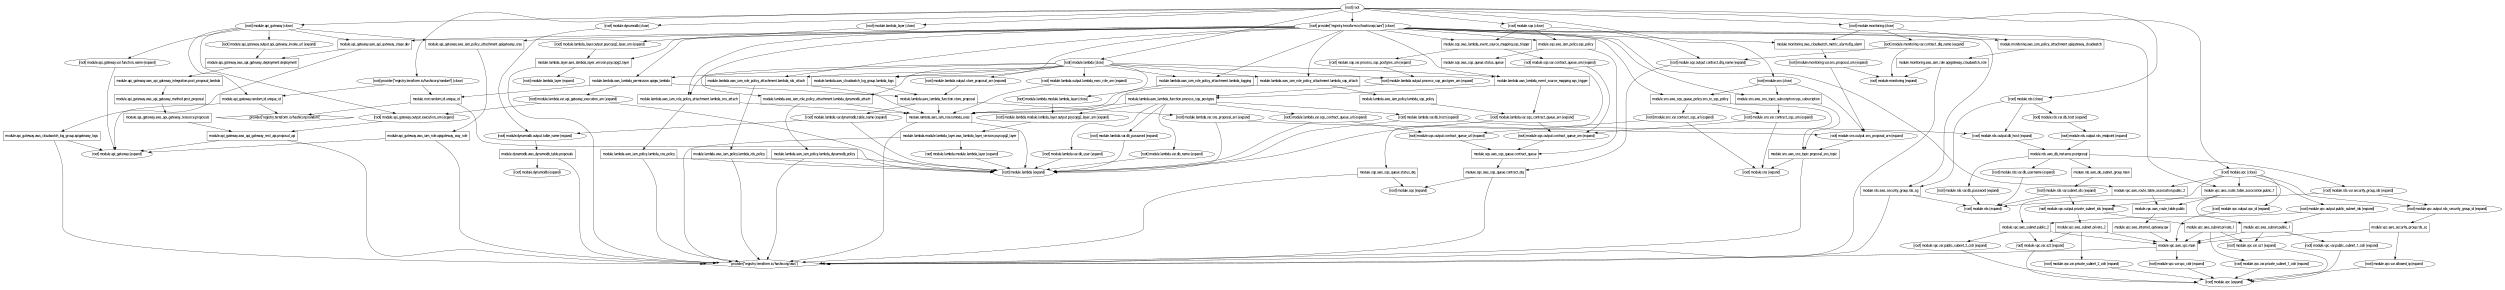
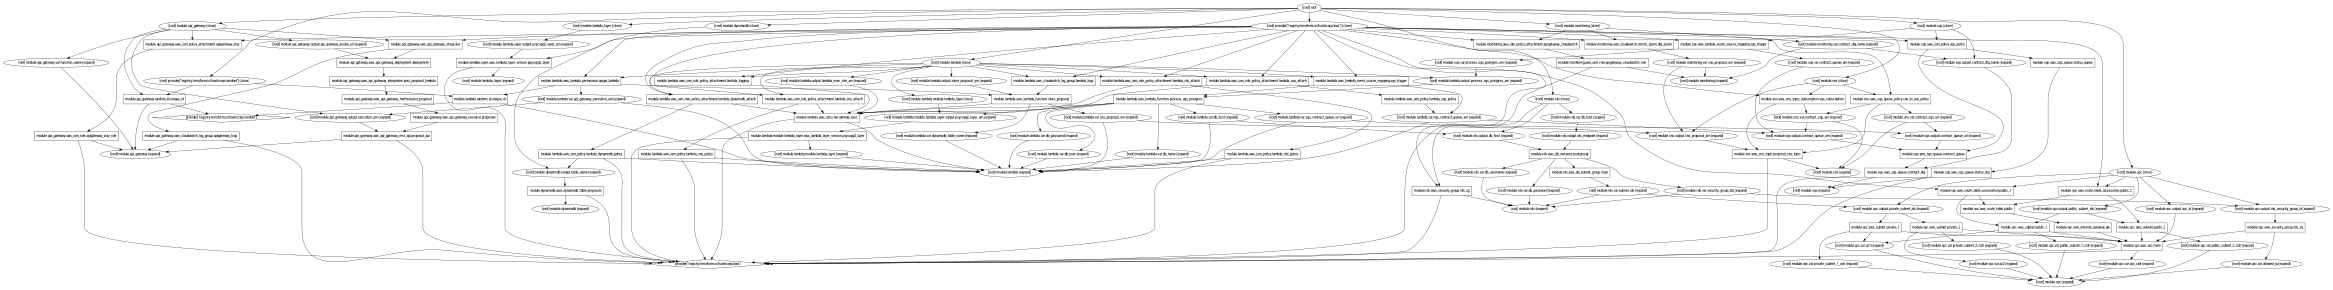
  digraph {
    compound=true
    fontname="Roboto Condensed"
    newrank=true
    node [fontname="Roboto Condensed"]
    edge [fontname="Roboto Condensed"]
    n1 [label="module.api_gateway.aws_api_gateway_deployment.deployment" shape=box]
    n2 [label="module.api_gateway.aws_api_gateway_integration.post_proposal_lambda" shape=box]
    n3 [label="module.api_gateway.aws_api_gateway_method.post_proposal" shape=box]
    n4 [label="module.api_gateway.aws_api_gateway_resource.proposals" shape=box]
    n5 [label="module.api_gateway.aws_api_gateway_rest_api.proposal_api" shape=box]
    n6 [label="provider[\"registry.terraform.io/hashicorp/aws\"]" shape=diamond]
    "[root] module.api_gateway (expand)"
    n8 [label="module.api_gateway.aws_api_gateway_stage.dev" shape=box]
    n9 [label="module.api_gateway.aws_cloudwatch_log_group.apigateway_logs" shape=box]
    n10 [label="module.api_gateway.aws_iam_policy_attachment.apigateway_xray" shape=box]
    n11 [label="module.api_gateway.aws_iam_role.apigateway_xray_role" shape=box]
    n12 [label="module.api_gateway.random_id.unique_id" shape=box]
    n13 [label="provider[\"registry.terraform.io/hashicorp/random\"]" shape=diamond]
    n14 [label="module.dynamodb.aws_dynamodb_table.proposals" shape=box]
    "[root] module.dynamodb (expand)"
    n16 [label="module.lambda.aws_cloudwatch_log_group.lambda_logs" shape=box]
    n17 [label="module.lambda.aws_lambda_function.store_proposal" shape=box]
    n18 [label="module.lambda.aws_iam_policy.lambda_dynamodb_policy" shape=box]
    "[root] module.lambda (expand)"
    n20 [label="module.lambda.aws_iam_policy.lambda_rds_policy" shape=box]
    n21 [label="module.lambda.aws_iam_policy.lambda_sns_policy" shape=box]
    n22 [label="module.lambda.aws_iam_policy.lambda_sqs_policy" shape=box]
    "[root] module.lambda.var.sqs_contract_queue_arn (expand)"
    n24 [label="module.lambda.aws_iam_role.lambda_exec" shape=box]
    n25 [label="module.lambda.aws_iam_role_policy_attachment.lambda_dynamodb_attach" shape=box]
    n26 [label="module.lambda.aws_iam_role_policy_attachment.lambda_logging" shape=box]
    n27 [label="module.lambda.aws_iam_role_policy_attachment.lambda_rds_attach" shape=box]
    n28 [label="module.lambda.aws_iam_role_policy_attachment.lambda_sns_attach" shape=box]
    n29 [label="module.lambda.aws_iam_role_policy_attachment.lambda_sqs_attach" shape=box]
    n30 [label="module.lambda.aws_lambda_event_source_mapping.sqs_trigger" shape=box]
    n31 [label="module.lambda.aws_lambda_function.process_sqs_postgres" shape=box]
    "[root] module.lambda.module.lambda_layer.output.psycopg2_layer_arn (expand)"
    "[root] module.lambda.var.db_host (expand)"
    "[root] module.lambda.var.db_name (expand)"
    "[root] module.lambda.var.db_password (expand)"
    "[root] module.lambda.var.db_user (expand)"
    "[root] module.lambda.var.sqs_contract_queue_url (expand)"
    "[root] module.lambda.var.dynamodb_table_name (expand)"
    "[root] module.lambda.var.sns_proposal_arn (expand)"
    n40 [label="module.lambda.aws_lambda_permission.apigw_lambda" shape=box]
-   n41 [label="module.root.random_id.unique_id" shape=box]
+   n41 [label="module.lambda.random_id.unique_id" shape=box]
    "[root] module.lambda.var.api_gateway_execution_arn (expand)"
    n43 [label="module.lambda.module.lambda_layer.aws_lambda_layer_version.psycopg2_layer" shape=box]
    "[root] module.lambda.module.lambda_layer (expand)"
    n45 [label="module.lambda_layer.aws_lambda_layer_version.psycopg2_layer" shape=box]
    "[root] module.lambda_layer (expand)"
    n47 [label="module.monitoring.aws_cloudwatch_metric_alarm.dlq_alarm" shape=box]
    "[root] module.monitoring.var.sns_proposal_arn (expand)"
    n49 [label="module.monitoring.aws_iam_policy_attachment.apigateway_cloudwatch" shape=box]
    n50 [label="module.monitoring.aws_iam_role.apigateway_cloudwatch_role" shape=box]
    "[root] module.monitoring (expand)"
    n52 [label="module.rds.aws_db_instance.postgresql" shape=box]
    n53 [label="module.rds.aws_db_subnet_group.main" shape=box]
    "[root] module.rds.var.db_password (expand)"
    "[root] module.rds.var.db_username (expand)"
    "[root] module.rds.var.security_group_ids (expand)"
    "[root] module.rds.var.subnet_ids (expand)"
    n58 [label="module.rds.aws_security_group.rds_sg" shape=box]
    "[root] module.rds (expand)"
    n60 [label="module.sns.aws_sns_topic.proposal_sns_topic" shape=box]
    "[root] module.sns (expand)"
    n62 [label="module.sns.aws_sns_topic_subscription.sqs_subscription" shape=box]
    "[root] module.sns.var.contract_sqs_arn (expand)"
    n64 [label="module.sns.aws_sqs_queue_policy.sns_to_sqs_policy" shape=box]
    "[root] module.sns.var.contract_sqs_url (expand)"
    n66 [label="module.sqs.aws_iam_policy.sqs_policy" shape=box]
    n67 [label="module.sqs.aws_sqs_queue.contract_queue" shape=box]
    n68 [label="module.sqs.aws_sqs_queue.status_queue" shape=box]
    n69 [label="module.sqs.aws_lambda_event_source_mapping.sqs_trigger" shape=box]
    "[root] module.sqs.var.contract_queue_arn (expand)"
    "[root] module.sqs.var.process_sqs_postgres_arn (expand)"
    n72 [label="module.sqs.aws_sqs_queue.contract_dlq" shape=box]
    "[root] module.sqs (expand)"
    n74 [label="module.sqs.aws_sqs_queue.status_dlq" shape=box]
    n75 [label="module.vpc.aws_internet_gateway.gw" shape=box]
    n76 [label="module.vpc.aws_vpc.main" shape=box]
    n77 [label="module.vpc.aws_route_table.public" shape=box]
    n78 [label="module.vpc.aws_route_table_association.public_1" shape=box]
    n79 [label="module.vpc.aws_subnet.public_1" shape=box]
    n80 [label="module.vpc.aws_route_table_association.public_2" shape=box]
    n81 [label="module.vpc.aws_subnet.public_2" shape=box]
    n82 [label="module.vpc.aws_security_group.rds_sg" shape=box]
    "[root] module.vpc.var.allowed_ip (expand)"
    n84 [label="module.vpc.aws_subnet.private_1" shape=box]
    "[root] module.vpc.var.az1 (expand)"
    "[root] module.vpc.var.private_subnet_1_cidr (expand)"
    n87 [label="module.vpc.aws_subnet.private_2" shape=box]
    "[root] module.vpc.var.az2 (expand)"
    "[root] module.vpc.var.private_subnet_2_cidr (expand)"
    "[root] module.vpc.var.public_subnet_1_cidr (expand)"
    "[root] module.vpc.var.public_subnet_2_cidr (expand)"
    "[root] module.vpc.var.vpc_cidr (expand)"
    "[root] module.api_gateway (close)"
    "[root] module.api_gateway.output.api_gateway_invoke_url (expand)"
    "[root] module.api_gateway.output.execution_arn (expand)"
    "[root] module.api_gateway.var.function_name (expand)"
    "[root] module.lambda.output.store_proposal_arn (expand)"
    "[root] module.dynamodb (close)"
    "[root] module.dynamodb.output.table_name (expand)"
    "[root] module.lambda (close)"
    "[root] module.lambda.module.lambda_layer (close)"
    "[root] module.lambda.output.lambda_exec_role_arn (expand)"
    "[root] module.lambda.output.process_sqs_postgres_arn (expand)"
    "[root] module.sqs.output.contract_queue_arn (expand)"
    "[root] module.rds.output.db_host (expand)"
    "[root] module.sqs.output.contract_queue_url (expand)"
    "[root] module.sns.output.sns_proposal_arn (expand)"
    "[root] module.lambda_layer (close)"
    "[root] module.lambda_layer.output.psycopg2_layer_arn (expand)"
    "[root] module.monitoring (close)"
    "[root] module.monitoring.var.contract_dlq_name (expand)"
    "[root] module.sqs.output.contract_dlq_name (expand)"
    "[root] module.rds (close)"
    "[root] module.rds.var.db_host (expand)"
    "[root] module.rds.output.rds_endpoint (expand)"
    "[root] module.vpc.output.rds_security_group_id (expand)"
    "[root] module.vpc.output.private_subnet_ids (expand)"
    "[root] module.sns (close)"
    "[root] module.sqs (close)"
    "[root] module.vpc (close)"
    "[root] module.vpc.output.public_subnet_ids (expand)"
    "[root] module.vpc.output.vpc_id (expand)"
    "[root] module.vpc (expand)"
    "[root] provider[\"registry.terraform.io/hashicorp/aws\"] (close)"
    "[root] provider[\"registry.terraform.io/hashicorp/random\"] (close)"
    "[root] root"
    subgraph sub_1 {
      n1
      n2
      n3
      n4
      n5
      n6
      "[root] module.api_gateway (expand)"
      n8
      n9
      n10
      n11
      n12
      n13
      n14
      "[root] module.dynamodb (expand)"
      n16
      n17
      n18
      "[root] module.lambda (expand)"
      n20
      n21
      n22
      "[root] module.lambda.var.sqs_contract_queue_arn (expand)"
      n24
      n25
      n26
      n27
      n28
      n29
      n30
      n31
      "[root] module.lambda.module.lambda_layer.output.psycopg2_layer_arn (expand)"
      "[root] module.lambda.var.db_host (expand)"
      "[root] module.lambda.var.db_name (expand)"
      "[root] module.lambda.var.db_password (expand)"
      "[root] module.lambda.var.db_user (expand)"
      "[root] module.lambda.var.sqs_contract_queue_url (expand)"
      "[root] module.lambda.var.dynamodb_table_name (expand)"
      "[root] module.lambda.var.sns_proposal_arn (expand)"
      n40
      n41
      "[root] module.lambda.var.api_gateway_execution_arn (expand)"
      n43
      "[root] module.lambda.module.lambda_layer (expand)"
      n45
      "[root] module.lambda_layer (expand)"
      n47
      "[root] module.monitoring.var.sns_proposal_arn (expand)"
      n49
      n50
      "[root] module.monitoring (expand)"
      n52
      n53
      "[root] module.rds.var.db_password (expand)"
      "[root] module.rds.var.db_username (expand)"
      "[root] module.rds.var.security_group_ids (expand)"
      "[root] module.rds.var.subnet_ids (expand)"
      n58
      "[root] module.rds (expand)"
      n60
      "[root] module.sns (expand)"
      n62
      "[root] module.sns.var.contract_sqs_arn (expand)"
      n64
      "[root] module.sns.var.contract_sqs_url (expand)"
      n66
      n67
      n68
      n69
      "[root] module.sqs.var.contract_queue_arn (expand)"
      "[root] module.sqs.var.process_sqs_postgres_arn (expand)"
      n72
      "[root] module.sqs (expand)"
      n74
      n75
      n76
      n77
      n78
      n79
      n80
      n81
      n82
      "[root] module.vpc.var.allowed_ip (expand)"
      n84
      "[root] module.vpc.var.az1 (expand)"
      "[root] module.vpc.var.private_subnet_1_cidr (expand)"
      n87
      "[root] module.vpc.var.az2 (expand)"
      "[root] module.vpc.var.private_subnet_2_cidr (expand)"
      "[root] module.vpc.var.public_subnet_1_cidr (expand)"
      "[root] module.vpc.var.public_subnet_2_cidr (expand)"
      "[root] module.vpc.var.vpc_cidr (expand)"
      "[root] module.api_gateway (close)"
      "[root] module.api_gateway.output.api_gateway_invoke_url (expand)"
      "[root] module.api_gateway.output.execution_arn (expand)"
      "[root] module.api_gateway.var.function_name (expand)"
      "[root] module.lambda.output.store_proposal_arn (expand)"
      "[root] module.dynamodb (close)"
      "[root] module.dynamodb.output.table_name (expand)"
      "[root] module.lambda (close)"
      "[root] module.lambda.module.lambda_layer (close)"
      "[root] module.lambda.output.lambda_exec_role_arn (expand)"
      "[root] module.lambda.output.process_sqs_postgres_arn (expand)"
      "[root] module.sqs.output.contract_queue_arn (expand)"
      "[root] module.rds.output.db_host (expand)"
      "[root] module.sqs.output.contract_queue_url (expand)"
      "[root] module.sns.output.sns_proposal_arn (expand)"
      "[root] module.lambda_layer (close)"
      "[root] module.lambda_layer.output.psycopg2_layer_arn (expand)"
      "[root] module.monitoring (close)"
      "[root] module.monitoring.var.contract_dlq_name (expand)"
      "[root] module.sqs.output.contract_dlq_name (expand)"
      "[root] module.rds (close)"
      "[root] module.rds.var.db_host (expand)"
      "[root] module.rds.output.rds_endpoint (expand)"
      "[root] module.vpc.output.rds_security_group_id (expand)"
      "[root] module.vpc.output.private_subnet_ids (expand)"
      "[root] module.sns (close)"
      "[root] module.sqs (close)"
      "[root] module.vpc (close)"
      "[root] module.vpc.output.public_subnet_ids (expand)"
      "[root] module.vpc.output.vpc_id (expand)"
      "[root] module.vpc (expand)"
      "[root] provider[\"registry.terraform.io/hashicorp/aws\"] (close)"
      "[root] provider[\"registry.terraform.io/hashicorp/random\"] (close)"
      "[root] root"
    }
    n1 -> n2
    n2 -> n3
    n3 -> n4
    n4 -> n5
    n5 -> n6
    n5 -> "[root] module.api_gateway (expand)"
    n8 -> n1
    n8 -> n9
    n9 -> n6
    n9 -> "[root] module.api_gateway (expand)"
    n10 -> n11
    n11 -> n6
    n11 -> "[root] module.api_gateway (expand)"
    n12 -> "[root] module.api_gateway (expand)"
    n12 -> n13
    n14 -> n6
    n14 -> "[root] module.dynamodb (expand)"
    n16 -> n17
    n17 -> n24
    n17 -> "[root] module.lambda.var.dynamodb_table_name (expand)"
    n17 -> "[root] module.lambda.var.sns_proposal_arn (expand)"
    n18 -> n6
    n18 -> "[root] module.lambda (expand)"
    n20 -> n6
    n20 -> "[root] module.lambda (expand)"
    n21 -> n6
    n21 -> "[root] module.lambda (expand)"
    n22 -> "[root] module.lambda.var.sqs_contract_queue_arn (expand)"
    "[root] module.lambda.var.sqs_contract_queue_arn (expand)" -> "[root] module.lambda (expand)"
    "[root] module.lambda.var.sqs_contract_queue_arn (expand)" -> "[root] module.sqs.output.contract_queue_arn (expand)"
    n24 -> n6
    n24 -> "[root] module.lambda (expand)"
    n25 -> n18
    n25 -> n24
    n26 -> n24
    n27 -> n20
    n27 -> n24
    n28 -> n21
    n28 -> n24
    n29 -> n22
    n29 -> n24
    n30 -> "[root] module.lambda.var.sqs_contract_queue_arn (expand)"
    n30 -> n31
    n31 -> n24
    n31 -> "[root] module.lambda.module.lambda_layer.output.psycopg2_layer_arn (expand)"
    n31 -> "[root] module.lambda.var.db_host (expand)"
    n31 -> "[root] module.lambda.var.db_name (expand)"
    n31 -> "[root] module.lambda.var.db_password (expand)"
    n31 -> "[root] module.lambda.var.db_user (expand)"
    n31 -> "[root] module.lambda.var.sqs_contract_queue_url (expand)"
    "[root] module.lambda.module.lambda_layer.output.psycopg2_layer_arn (expand)" -> n43
    "[root] module.lambda.var.db_host (expand)" -> "[root] module.lambda (expand)"
    "[root] module.lambda.var.db_host (expand)" -> "[root] module.rds.output.db_host (expand)"
    "[root] module.lambda.var.db_name (expand)" -> "[root] module.lambda (expand)"
    "[root] module.lambda.var.db_password (expand)" -> "[root] module.lambda (expand)"
    "[root] module.lambda.var.db_user (expand)" -> "[root] module.lambda (expand)"
    "[root] module.lambda.var.sqs_contract_queue_url (expand)" -> "[root] module.lambda (expand)"
    "[root] module.lambda.var.sqs_contract_queue_url (expand)" -> "[root] module.sqs.output.contract_queue_url (expand)"
    "[root] module.lambda.var.dynamodb_table_name (expand)" -> "[root] module.lambda (expand)"
-   "[root] module.lambda.var.dynamodb_table_name (expand)" -> "[root] module.dynamodb.output.table_name (expand)"
+   n18 -> "[root] module.dynamodb.output.table_name (expand)"
    "[root] module.lambda.var.sns_proposal_arn (expand)" -> "[root] module.lambda (expand)"
    "[root] module.lambda.var.sns_proposal_arn (expand)" -> "[root] module.sns.output.sns_proposal_arn (expand)"
    n40 -> n17
    n40 -> n41
    n40 -> "[root] module.lambda.var.api_gateway_execution_arn (expand)"
    n41 -> n13
    n41 -> "[root] module.lambda (expand)"
    "[root] module.lambda.var.api_gateway_execution_arn (expand)" -> "[root] module.lambda (expand)"
    "[root] module.lambda.var.api_gateway_execution_arn (expand)" -> "[root] module.api_gateway.output.execution_arn (expand)"
    n43 -> n6
    n43 -> "[root] module.lambda.module.lambda_layer (expand)"
    "[root] module.lambda.module.lambda_layer (expand)" -> "[root] module.lambda (expand)"
    n45 -> n6
    n45 -> "[root] module.lambda_layer (expand)"
    n47 -> "[root] module.monitoring.var.sns_proposal_arn (expand)"
    "[root] module.monitoring.var.sns_proposal_arn (expand)" -> "[root] module.monitoring (expand)"
    "[root] module.monitoring.var.sns_proposal_arn (expand)" -> "[root] module.sns.output.sns_proposal_arn (expand)"
    n49 -> n50
    n50 -> n6
    n50 -> "[root] module.monitoring (expand)"
    n52 -> n53
    n52 -> "[root] module.rds.var.db_password (expand)"
    n52 -> "[root] module.rds.var.db_username (expand)"
    n52 -> "[root] module.rds.var.security_group_ids (expand)"
    n53 -> "[root] module.rds.var.subnet_ids (expand)"
    "[root] module.rds.var.db_password (expand)" -> "[root] module.rds (expand)"
    "[root] module.rds.var.db_username (expand)" -> "[root] module.rds (expand)"
    "[root] module.rds.var.security_group_ids (expand)" -> "[root] module.rds (expand)"
    "[root] module.rds.var.security_group_ids (expand)" -> "[root] module.vpc.output.rds_security_group_id (expand)"
    "[root] module.rds.var.subnet_ids (expand)" -> "[root] module.rds (expand)"
    "[root] module.rds.var.subnet_ids (expand)" -> "[root] module.vpc.output.private_subnet_ids (expand)"
    n58 -> n6
    n58 -> "[root] module.rds (expand)"
    n60 -> n6
    n60 -> "[root] module.sns (expand)"
    n62 -> n60
    n62 -> "[root] module.sns.var.contract_sqs_arn (expand)"
    "[root] module.sns.var.contract_sqs_arn (expand)" -> "[root] module.sns (expand)"
    "[root] module.sns.var.contract_sqs_arn (expand)" -> "[root] module.sqs.output.contract_queue_arn (expand)"
    n64 -> n60
    n64 -> "[root] module.sns.var.contract_sqs_arn (expand)"
    n64 -> "[root] module.sns.var.contract_sqs_url (expand)"
    "[root] module.sns.var.contract_sqs_url (expand)" -> "[root] module.sns (expand)"
    "[root] module.sns.var.contract_sqs_url (expand)" -> "[root] module.sqs.output.contract_queue_url (expand)"
    n66 -> n67
    n66 -> n68
    n67 -> n72
    n68 -> n74
    n69 -> "[root] module.sqs.var.contract_queue_arn (expand)"
    n69 -> "[root] module.sqs.var.process_sqs_postgres_arn (expand)"
    "[root] module.sqs.var.contract_queue_arn (expand)" -> "[root] module.sqs.output.contract_queue_arn (expand)"
    "[root] module.sqs.var.process_sqs_postgres_arn (expand)" -> "[root] module.lambda.output.process_sqs_postgres_arn (expand)"
    n72 -> n6
    n72 -> "[root] module.sqs (expand)"
    n74 -> n6
    n74 -> "[root] module.sqs (expand)"
    n75 -> n76
    n76 -> n6
    n76 -> "[root] module.vpc.var.vpc_cidr (expand)"
    n77 -> n75
    n78 -> n77
    n78 -> n79
    n79 -> n76
    n79 -> "[root] module.vpc.var.az1 (expand)"
    n79 -> "[root] module.vpc.var.public_subnet_1_cidr (expand)"
    n80 -> n77
    n80 -> n81
    n81 -> n76
-   n81 -> "[root] module.vpc.var.az2 (expand)"
    n81 -> "[root] module.vpc.var.public_subnet_2_cidr (expand)"
    n82 -> n76
    n82 -> "[root] module.vpc.var.allowed_ip (expand)"
    "[root] module.vpc.var.allowed_ip (expand)" -> "[root] module.vpc (expand)"
    n84 -> n76
    n84 -> "[root] module.vpc.var.az1 (expand)"
    n84 -> "[root] module.vpc.var.private_subnet_1_cidr (expand)"
    "[root] module.vpc.var.az1 (expand)" -> "[root] module.vpc (expand)"
    "[root] module.vpc.var.private_subnet_1_cidr (expand)" -> "[root] module.vpc (expand)"
    n87 -> n76
    n87 -> "[root] module.vpc.var.az2 (expand)"
    n87 -> "[root] module.vpc.var.private_subnet_2_cidr (expand)"
    "[root] module.vpc.var.az2 (expand)" -> "[root] module.vpc (expand)"
    "[root] module.vpc.var.private_subnet_2_cidr (expand)" -> "[root] module.vpc (expand)"
    "[root] module.vpc.var.public_subnet_1_cidr (expand)" -> "[root] module.vpc (expand)"
    "[root] module.vpc.var.public_subnet_2_cidr (expand)" -> "[root] module.vpc (expand)"
    "[root] module.vpc.var.vpc_cidr (expand)" -> "[root] module.vpc (expand)"
    "[root] module.api_gateway (close)" -> n8
    "[root] module.api_gateway (close)" -> n10
    "[root] module.api_gateway (close)" -> n12
    "[root] module.api_gateway (close)" -> "[root] module.api_gateway.output.api_gateway_invoke_url (expand)"
    "[root] module.api_gateway (close)" -> "[root] module.api_gateway.output.execution_arn (expand)"
    "[root] module.api_gateway (close)" -> "[root] module.api_gateway.var.function_name (expand)"
    "[root] module.api_gateway.output.api_gateway_invoke_url (expand)" -> n1
    "[root] module.api_gateway.output.execution_arn (expand)" -> n5
    "[root] module.api_gateway.var.function_name (expand)" -> "[root] module.api_gateway (expand)"
    "[root] module.lambda.output.store_proposal_arn (expand)" -> n17
    "[root] module.dynamodb (close)" -> "[root] module.dynamodb.output.table_name (expand)"
    "[root] module.dynamodb.output.table_name (expand)" -> n14
    "[root] module.lambda (close)" -> n16
    "[root] module.lambda (close)" -> n25
    "[root] module.lambda (close)" -> n26
    "[root] module.lambda (close)" -> n27
    "[root] module.lambda (close)" -> n28
    "[root] module.lambda (close)" -> n29
    "[root] module.lambda (close)" -> n30
    "[root] module.lambda (close)" -> n40
    "[root] module.lambda (close)" -> "[root] module.lambda.output.store_proposal_arn (expand)"
    "[root] module.lambda (close)" -> "[root] module.lambda.module.lambda_layer (close)"
    "[root] module.lambda (close)" -> "[root] module.lambda.output.lambda_exec_role_arn (expand)"
    "[root] module.lambda (close)" -> "[root] module.lambda.output.process_sqs_postgres_arn (expand)"
    "[root] module.lambda.module.lambda_layer (close)" -> "[root] module.lambda.module.lambda_layer.output.psycopg2_layer_arn (expand)"
    "[root] module.lambda.output.lambda_exec_role_arn (expand)" -> n24
    "[root] module.lambda.output.process_sqs_postgres_arn (expand)" -> n31
    "[root] module.sqs.output.contract_queue_arn (expand)" -> n67
    "[root] module.rds.output.db_host (expand)" -> n52
    "[root] module.sqs.output.contract_queue_url (expand)" -> n67
    "[root] module.sns.output.sns_proposal_arn (expand)" -> n60
    "[root] module.lambda_layer (close)" -> "[root] module.lambda_layer.output.psycopg2_layer_arn (expand)"
    "[root] module.lambda_layer.output.psycopg2_layer_arn (expand)" -> n45
    "[root] module.monitoring (close)" -> n47
    "[root] module.monitoring (close)" -> n49
    "[root] module.monitoring (close)" -> "[root] module.monitoring.var.contract_dlq_name (expand)"
    "[root] module.monitoring.var.contract_dlq_name (expand)" -> "[root] module.monitoring (expand)"
    "[root] module.monitoring.var.contract_dlq_name (expand)" -> "[root] module.sqs.output.contract_dlq_name (expand)"
    "[root] module.sqs.output.contract_dlq_name (expand)" -> n72
    "[root] module.rds (close)" -> n58
    "[root] module.rds (close)" -> "[root] module.rds.output.db_host (expand)"
    "[root] module.rds (close)" -> "[root] module.rds.var.db_host (expand)"
    "[root] module.rds.var.db_host (expand)" -> "[root] module.rds.output.rds_endpoint (expand)"
    "[root] module.rds.output.rds_endpoint (expand)" -> n52
    "[root] module.vpc.output.rds_security_group_id (expand)" -> n82
    "[root] module.vpc.output.private_subnet_ids (expand)" -> n84
    "[root] module.vpc.output.private_subnet_ids (expand)" -> n87
    "[root] module.sns (close)" -> n62
    "[root] module.sns (close)" -> n64
    "[root] module.sns (close)" -> "[root] module.sns.output.sns_proposal_arn (expand)"
    "[root] module.sqs (close)" -> n66
    "[root] module.sqs (close)" -> n69
    "[root] module.sqs (close)" -> "[root] module.sqs.output.contract_dlq_name (expand)"
    "[root] module.vpc (close)" -> n78
    "[root] module.vpc (close)" -> n80
    "[root] module.vpc (close)" -> "[root] module.vpc.output.rds_security_group_id (expand)"
    "[root] module.vpc (close)" -> "[root] module.vpc.output.private_subnet_ids (expand)"
    "[root] module.vpc (close)" -> "[root] module.vpc.output.public_subnet_ids (expand)"
    "[root] module.vpc (close)" -> "[root] module.vpc.output.vpc_id (expand)"
    "[root] module.vpc.output.public_subnet_ids (expand)" -> n79
    "[root] module.vpc.output.public_subnet_ids (expand)" -> n81
    "[root] module.vpc.output.vpc_id (expand)" -> n76
    "[root] provider[\"registry.terraform.io/hashicorp/aws\"] (close)" -> n8
    "[root] provider[\"registry.terraform.io/hashicorp/aws\"] (close)" -> n10
    "[root] provider[\"registry.terraform.io/hashicorp/aws\"] (close)" -> n16
    "[root] provider[\"registry.terraform.io/hashicorp/aws\"] (close)" -> n25
    "[root] provider[\"registry.terraform.io/hashicorp/aws\"] (close)" -> n26
    "[root] provider[\"registry.terraform.io/hashicorp/aws\"] (close)" -> n27
    "[root] provider[\"registry.terraform.io/hashicorp/aws\"] (close)" -> n28
    "[root] provider[\"registry.terraform.io/hashicorp/aws\"] (close)" -> n29
    "[root] provider[\"registry.terraform.io/hashicorp/aws\"] (close)" -> n30
    "[root] provider[\"registry.terraform.io/hashicorp/aws\"] (close)" -> n40
    "[root] provider[\"registry.terraform.io/hashicorp/aws\"] (close)" -> n45
    "[root] provider[\"registry.terraform.io/hashicorp/aws\"] (close)" -> n47
    "[root] provider[\"registry.terraform.io/hashicorp/aws\"] (close)" -> n49
    "[root] provider[\"registry.terraform.io/hashicorp/aws\"] (close)" -> n58
    "[root] provider[\"registry.terraform.io/hashicorp/aws\"] (close)" -> n62
    "[root] provider[\"registry.terraform.io/hashicorp/aws\"] (close)" -> n64
    "[root] provider[\"registry.terraform.io/hashicorp/aws\"] (close)" -> n66
    "[root] provider[\"registry.terraform.io/hashicorp/aws\"] (close)" -> n69
    "[root] provider[\"registry.terraform.io/hashicorp/aws\"] (close)" -> n78
    "[root] provider[\"registry.terraform.io/hashicorp/aws\"] (close)" -> n80
    "[root] provider[\"registry.terraform.io/hashicorp/random\"] (close)" -> n12
    "[root] provider[\"registry.terraform.io/hashicorp/random\"] (close)" -> n41
    "[root] root" -> "[root] module.api_gateway (close)"
    "[root] root" -> "[root] module.dynamodb (close)"
    "[root] root" -> "[root] module.lambda (close)"
    "[root] root" -> "[root] module.lambda_layer (close)"
    "[root] root" -> "[root] module.monitoring (close)"
    "[root] root" -> "[root] module.rds (close)"
    "[root] root" -> "[root] module.sns (close)"
    "[root] root" -> "[root] module.sqs (close)"
    "[root] root" -> "[root] module.vpc (close)"
    "[root] root" -> "[root] provider[\"registry.terraform.io/hashicorp/aws\"] (close)"
    "[root] root" -> "[root] provider[\"registry.terraform.io/hashicorp/random\"] (close)"
  }
